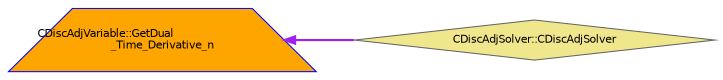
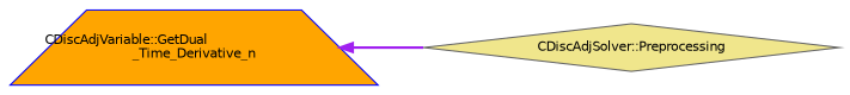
  digraph {
    rankdir=LR
    node [fontname=Helvetica fontsize=10 style=filled]
    n1 [color=blue fillcolor=orange fontcolor=black height=0.2 label="CDiscAdjVariable::GetDual\l_Time_Derivative_n" shape=trapezium width=0.4]
-   n2 [color=gray40 fillcolor=khaki height=0.2 label="CDiscAdjSolver::CDiscAdjSolver" shape=diamond width=0.4]
+   n2 [color=gray40 fillcolor=khaki height=0.2 label="CDiscAdjSolver::Preprocessing" shape=diamond width=0.4]
    n1 -> n2 [color=purple dir=back fontname=Helvetica fontsize=10 labelfontname=Helvetica labelfontsize=10 style=bold]
  }
